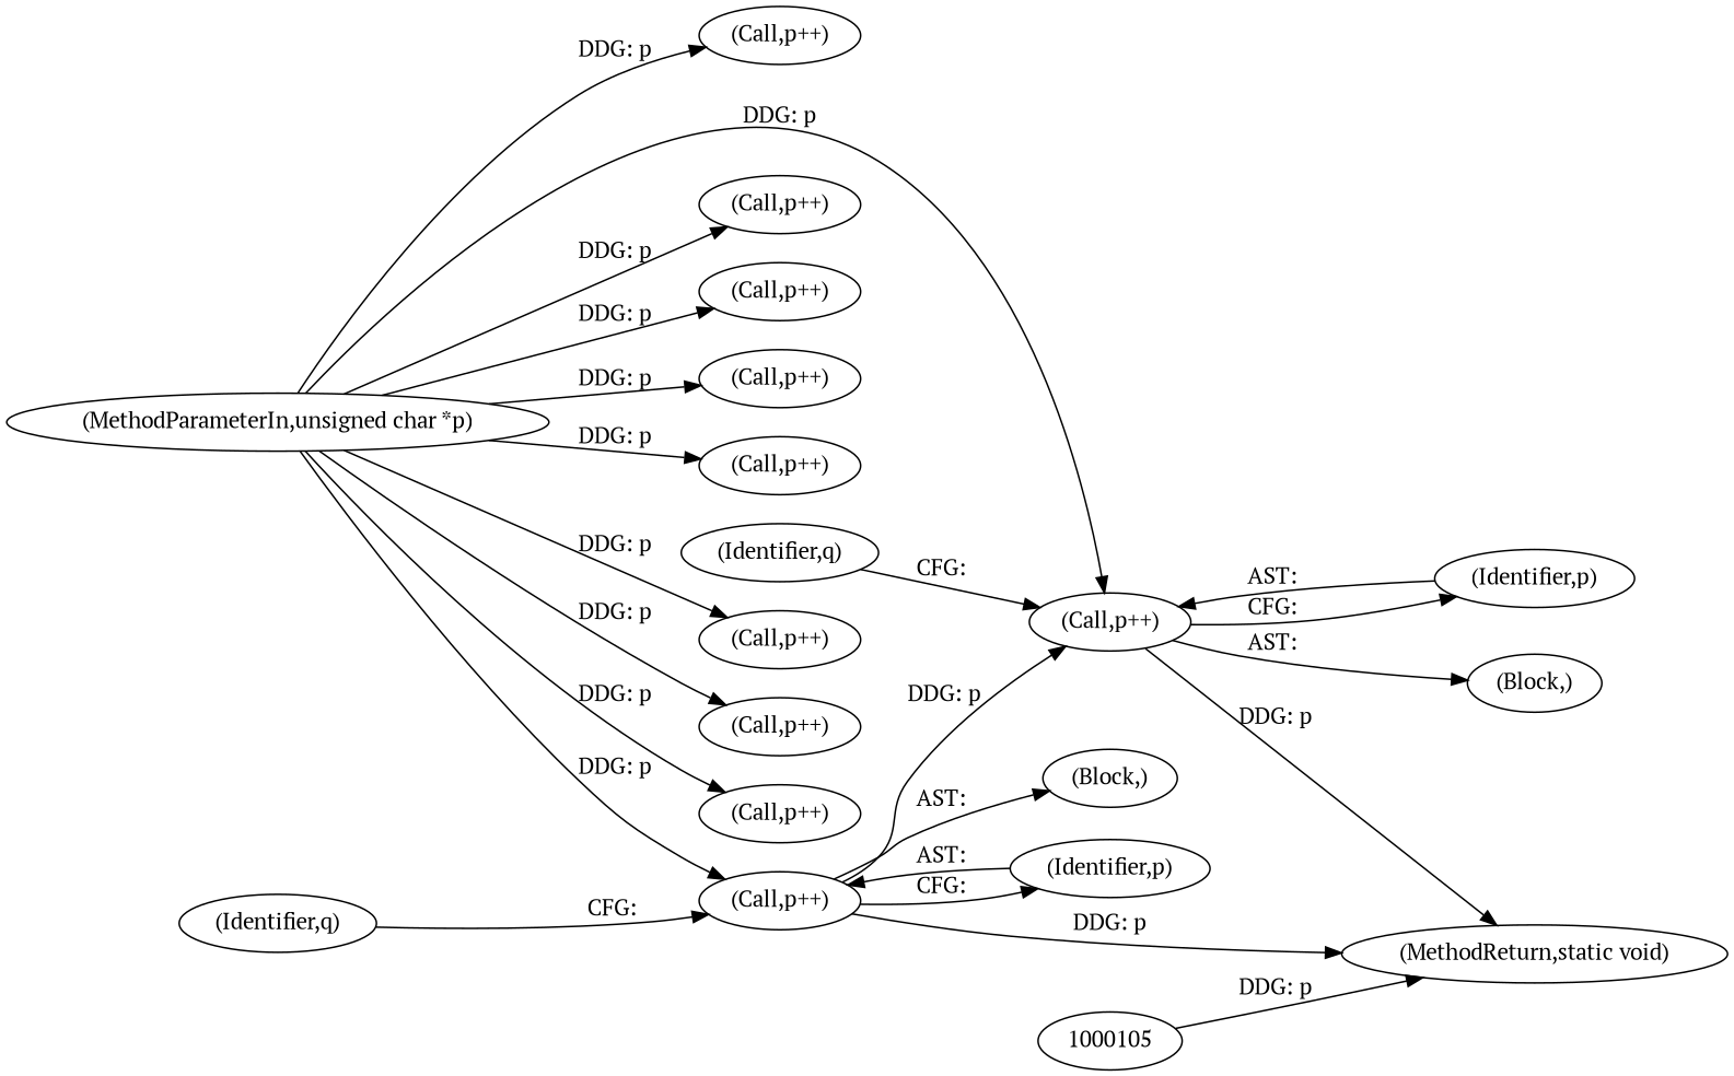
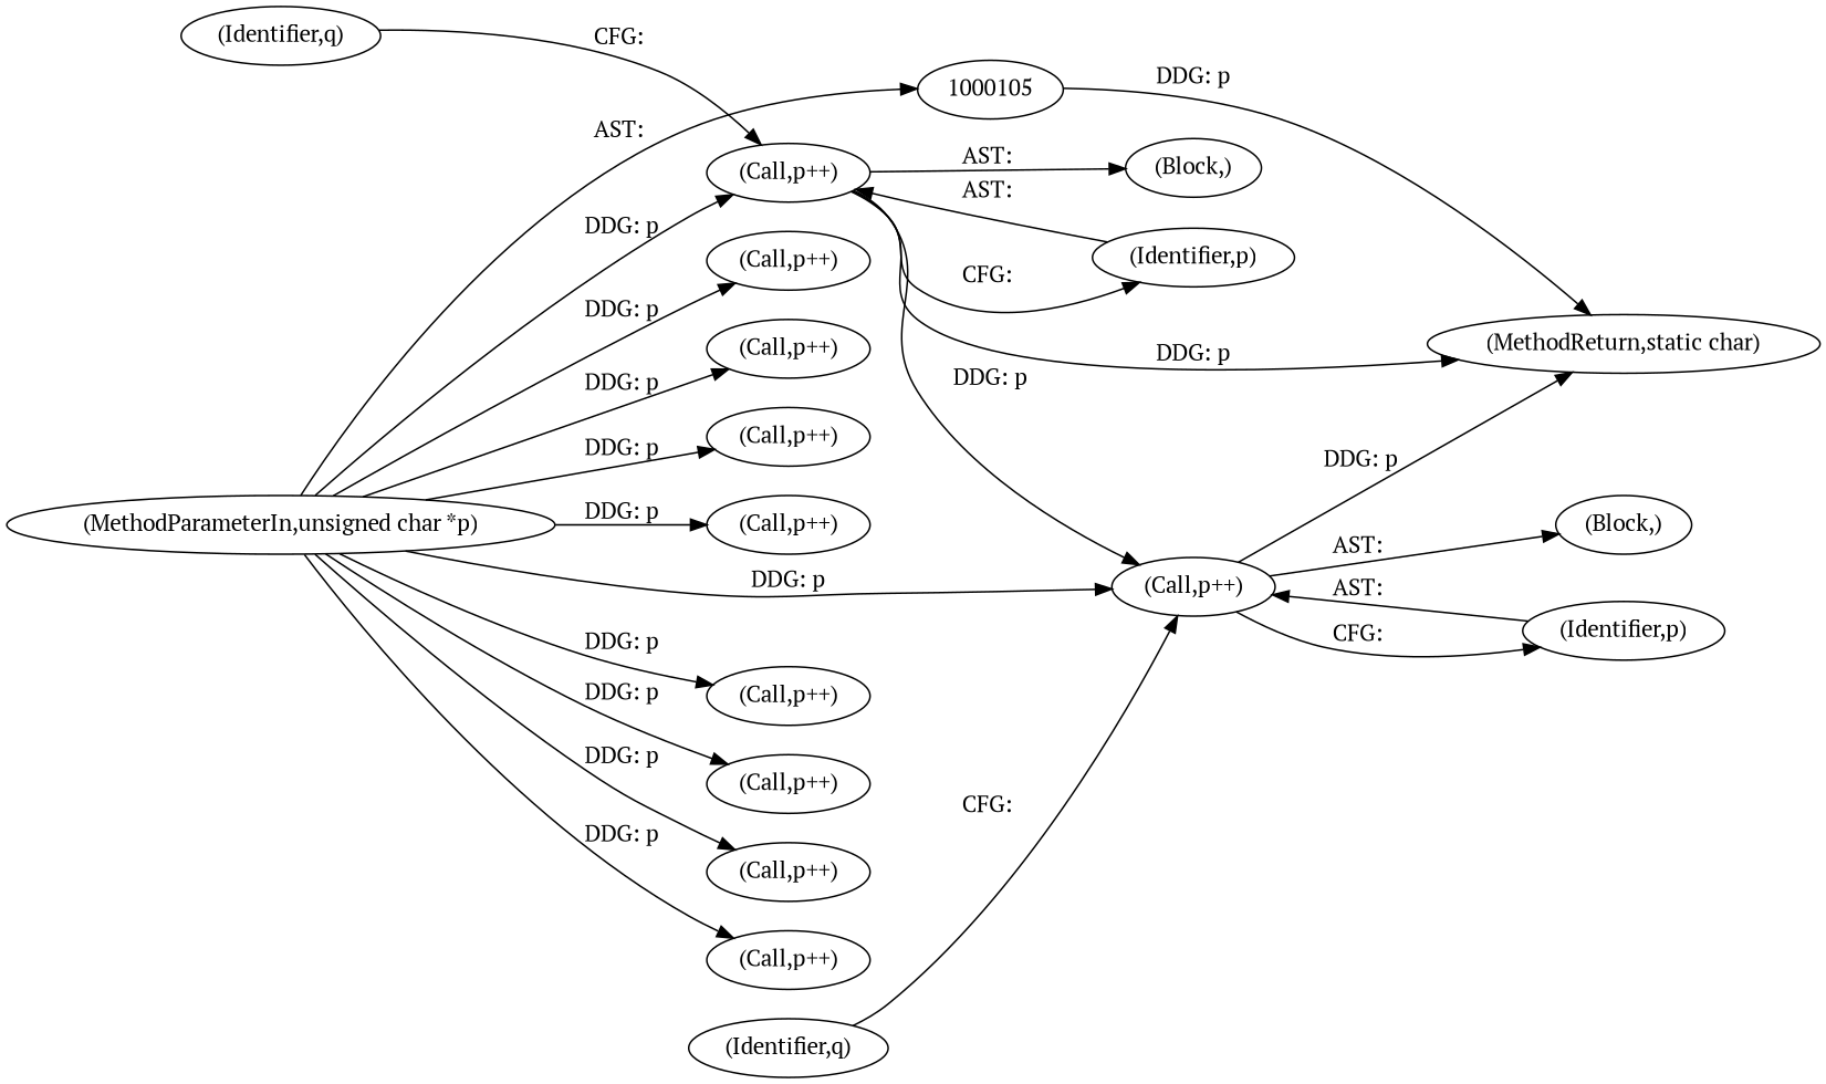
  digraph {
    fontname="PT Serif"
    rankdir=LR
    node [fontname="PT Serif"]
    edge [fontname="PT Serif"]
    n1 [label="(Call,p++)"]
-   n2 [label="(MethodReturn,static void)"]
+   n2 [label="(MethodReturn,static char)"]
    n3 [label="(Block,)"]
    n4 [label="(Identifier,p)"]
    n5 [label="(Call,p++)"]
    n6 [label="(Identifier,p)"]
    n7 [label="(Block,)"]
    n8 [label="(MethodParameterIn,unsigned char *p)"]
    n9 [label="(Call,p++)"]
    n10 [label="(Call,p++)"]
    n11 [label="(Call,p++)"]
    n12 [label="(Call,p++)"]
    n13 [label="(Call,p++)"]
    n14 [label="(Call,p++)"]
    n15 [label="(Call,p++)"]
    n16 [label="(Call,p++)"]
    1000105
    n18 [label="(Identifier,q)"]
    n19 [label="(Identifier,q)"]
    n1 -> n2 [label="DDG: p"]
    n1 -> n3 [label="AST: "]
    n1 -> n4 [label="CFG: "]
    n4 -> n1 [label="AST: "]
    n5 -> n1 [label="DDG: p"]
    n5 -> n2 [label="DDG: p"]
    n5 -> n6 [label="CFG: "]
    n5 -> n7 [label="AST: "]
    n6 -> n5 [label="AST: "]
    n8 -> n1 [label="DDG: p"]
    n8 -> n5 [label="DDG: p"]
    n8 -> n9 [label="DDG: p"]
    n8 -> n10 [label="DDG: p"]
    n8 -> n11 [label="DDG: p"]
    n8 -> n12 [label="DDG: p"]
    n8 -> n13 [label="DDG: p"]
    n8 -> n14 [label="DDG: p"]
    n8 -> n15 [label="DDG: p"]
    n8 -> n16 [label="DDG: p"]
+   n8 -> 1000105 [label="AST: "]
    1000105 -> n2 [label="DDG: p"]
    n18 -> n1 [label="CFG: "]
    n19 -> n5 [label="CFG: "]
  }
